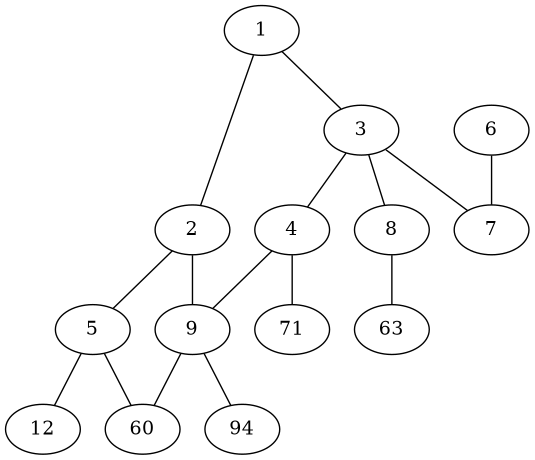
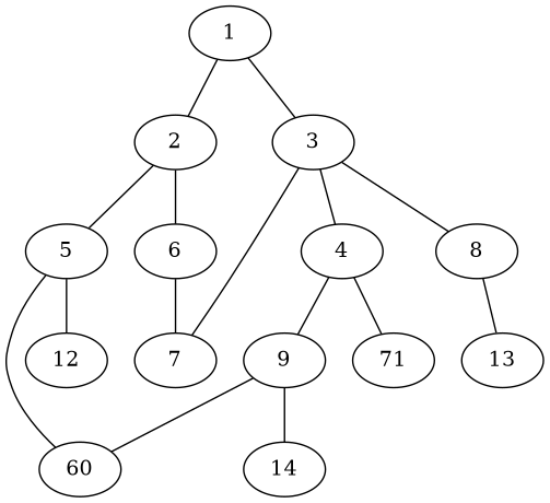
  graph {
    node [chem=C]
    edge [valence=1]
    1
    2
    3
    5
    6 [chem=S]
    4
    7 [chem=N]
    8 [chem=O]
    9
    n10 [chem=H label=71]
    n11 [label=60]
    12 [chem=H]
-   13 [chem=H label=63]
-   14 [chem=H label=94]
+   13 [chem=H]
+   14 [chem=H]
    1 -- 2 [valence=2]
    1 -- 3
    2 -- 5
-   2 -- 9
+   2 -- 6
    3 -- 4
    3 -- 7 [valence=2]
    3 -- 8
    5 -- n11 [valence=2]
    5 -- 12
    6 -- 7
    4 -- 9 [valence=2]
    4 -- n10
    8 -- 13
    9 -- n11
    9 -- 14
  }
